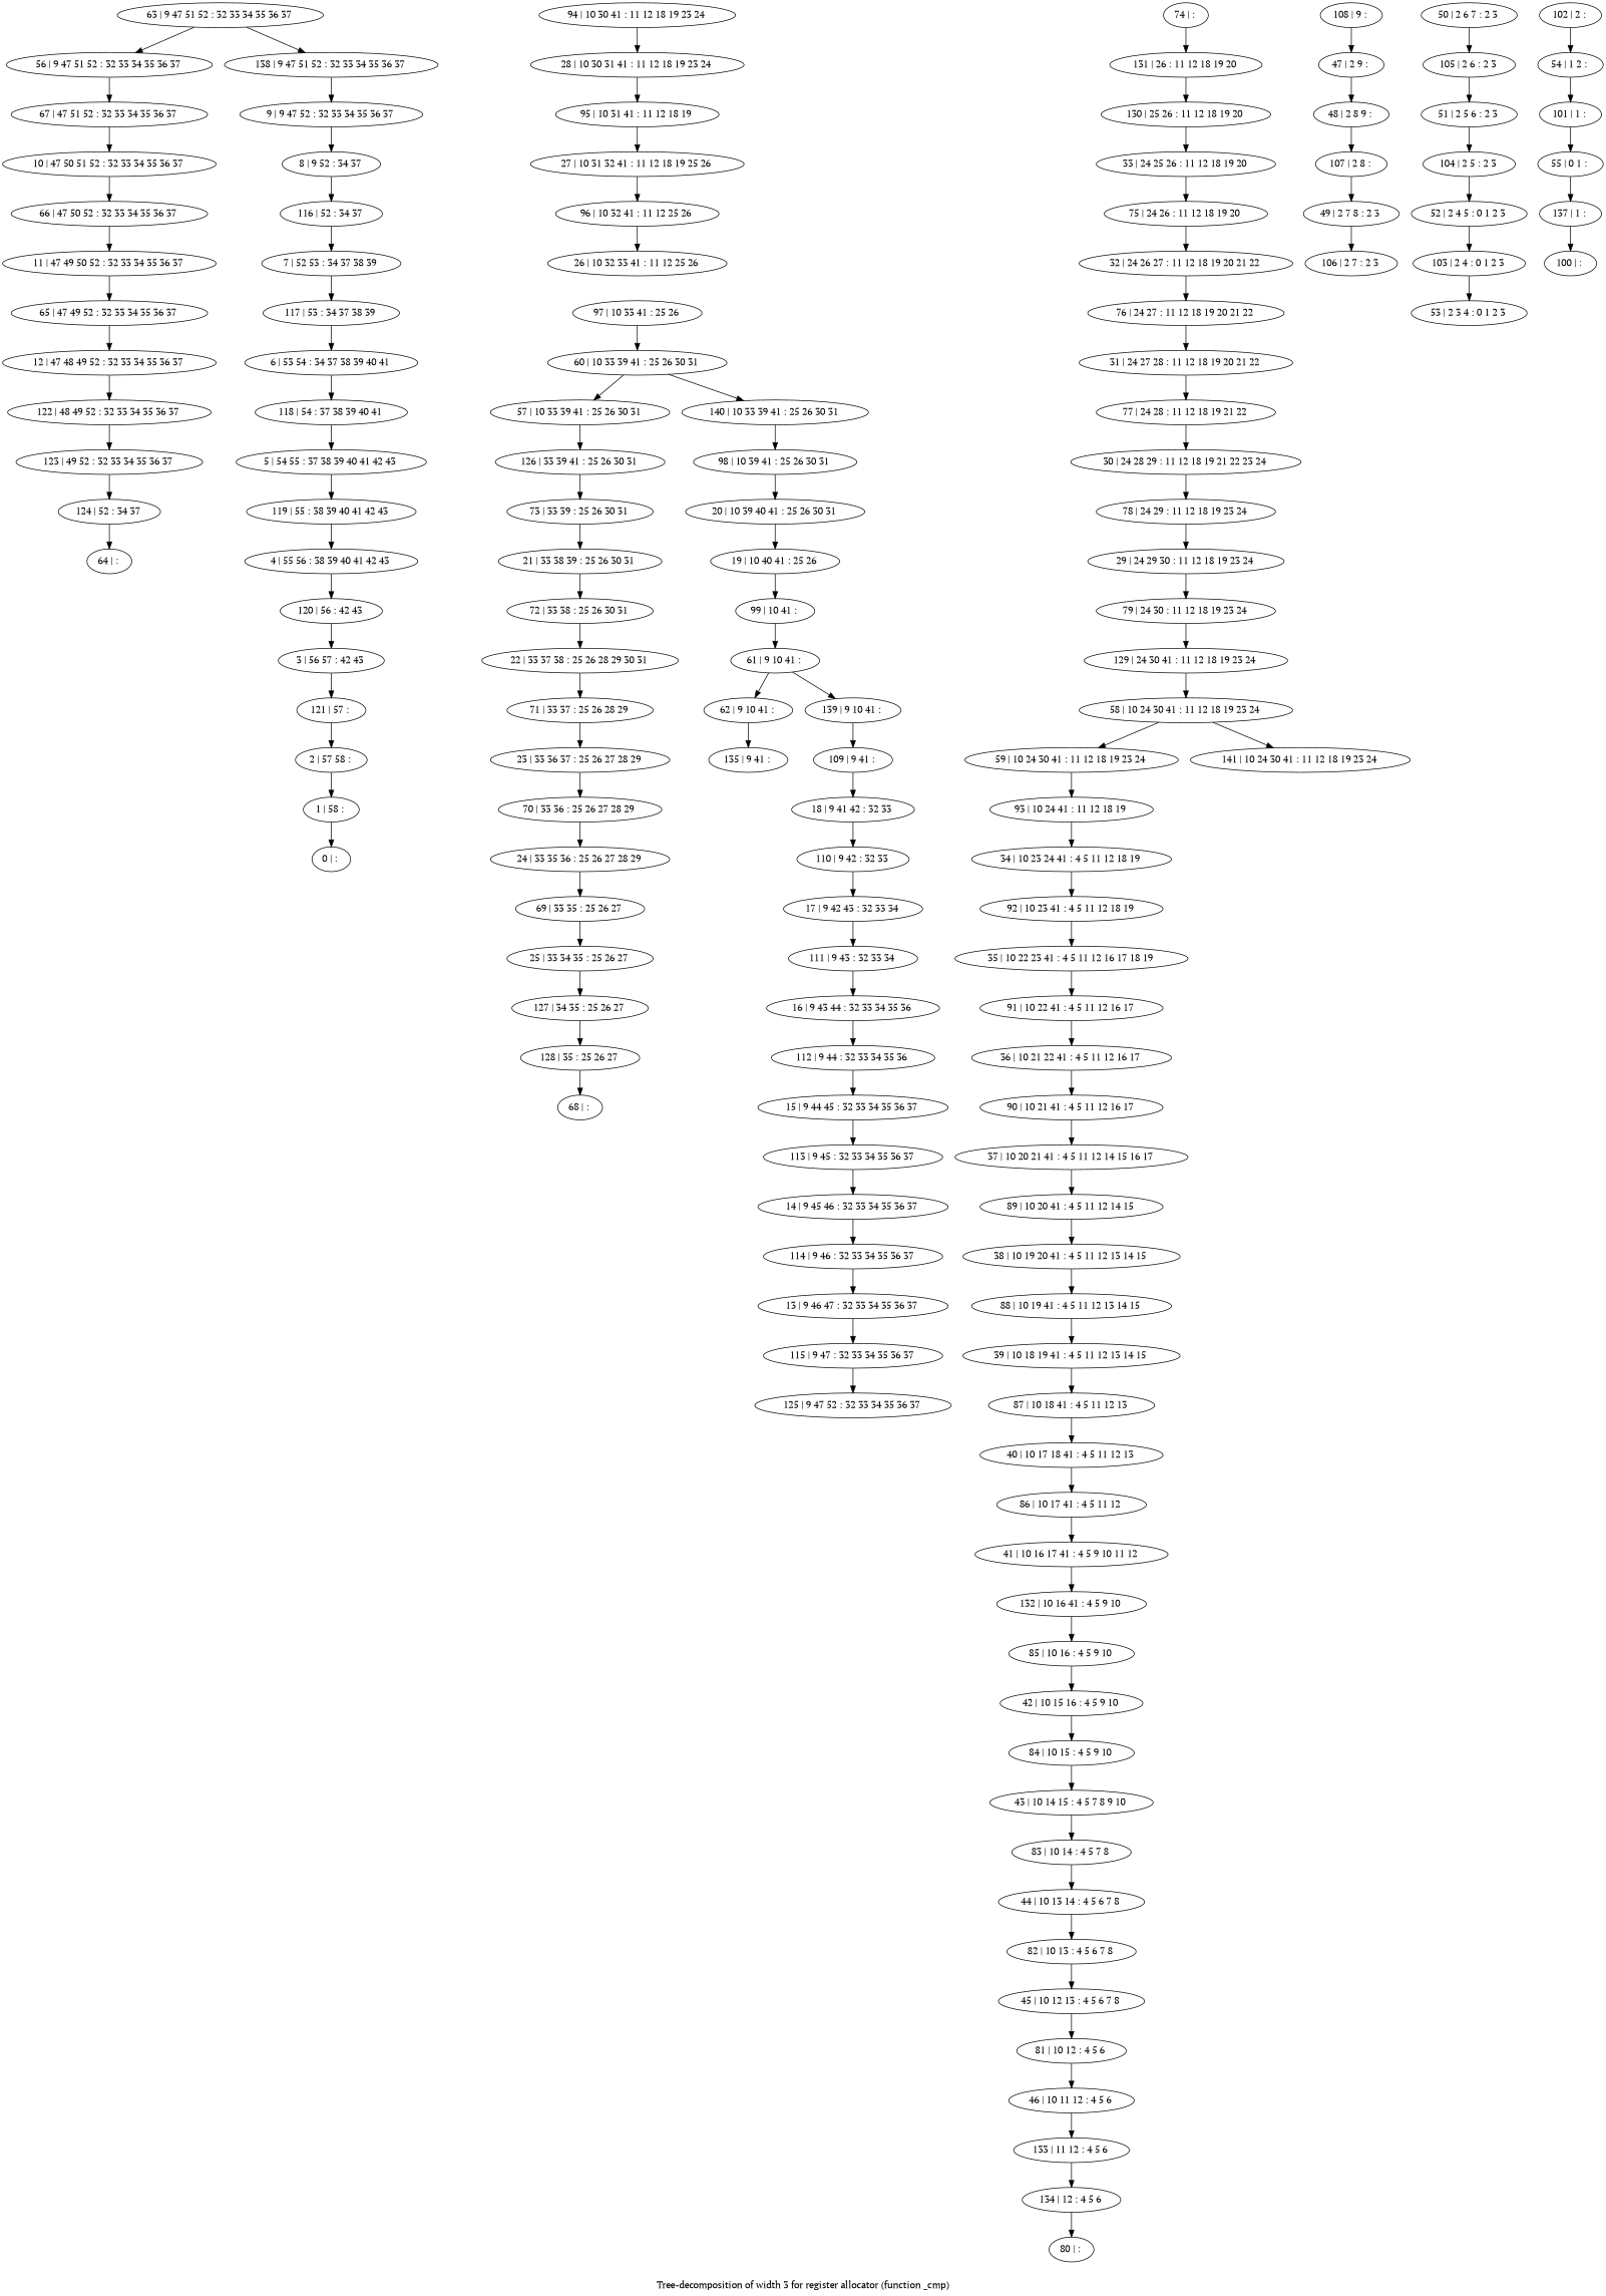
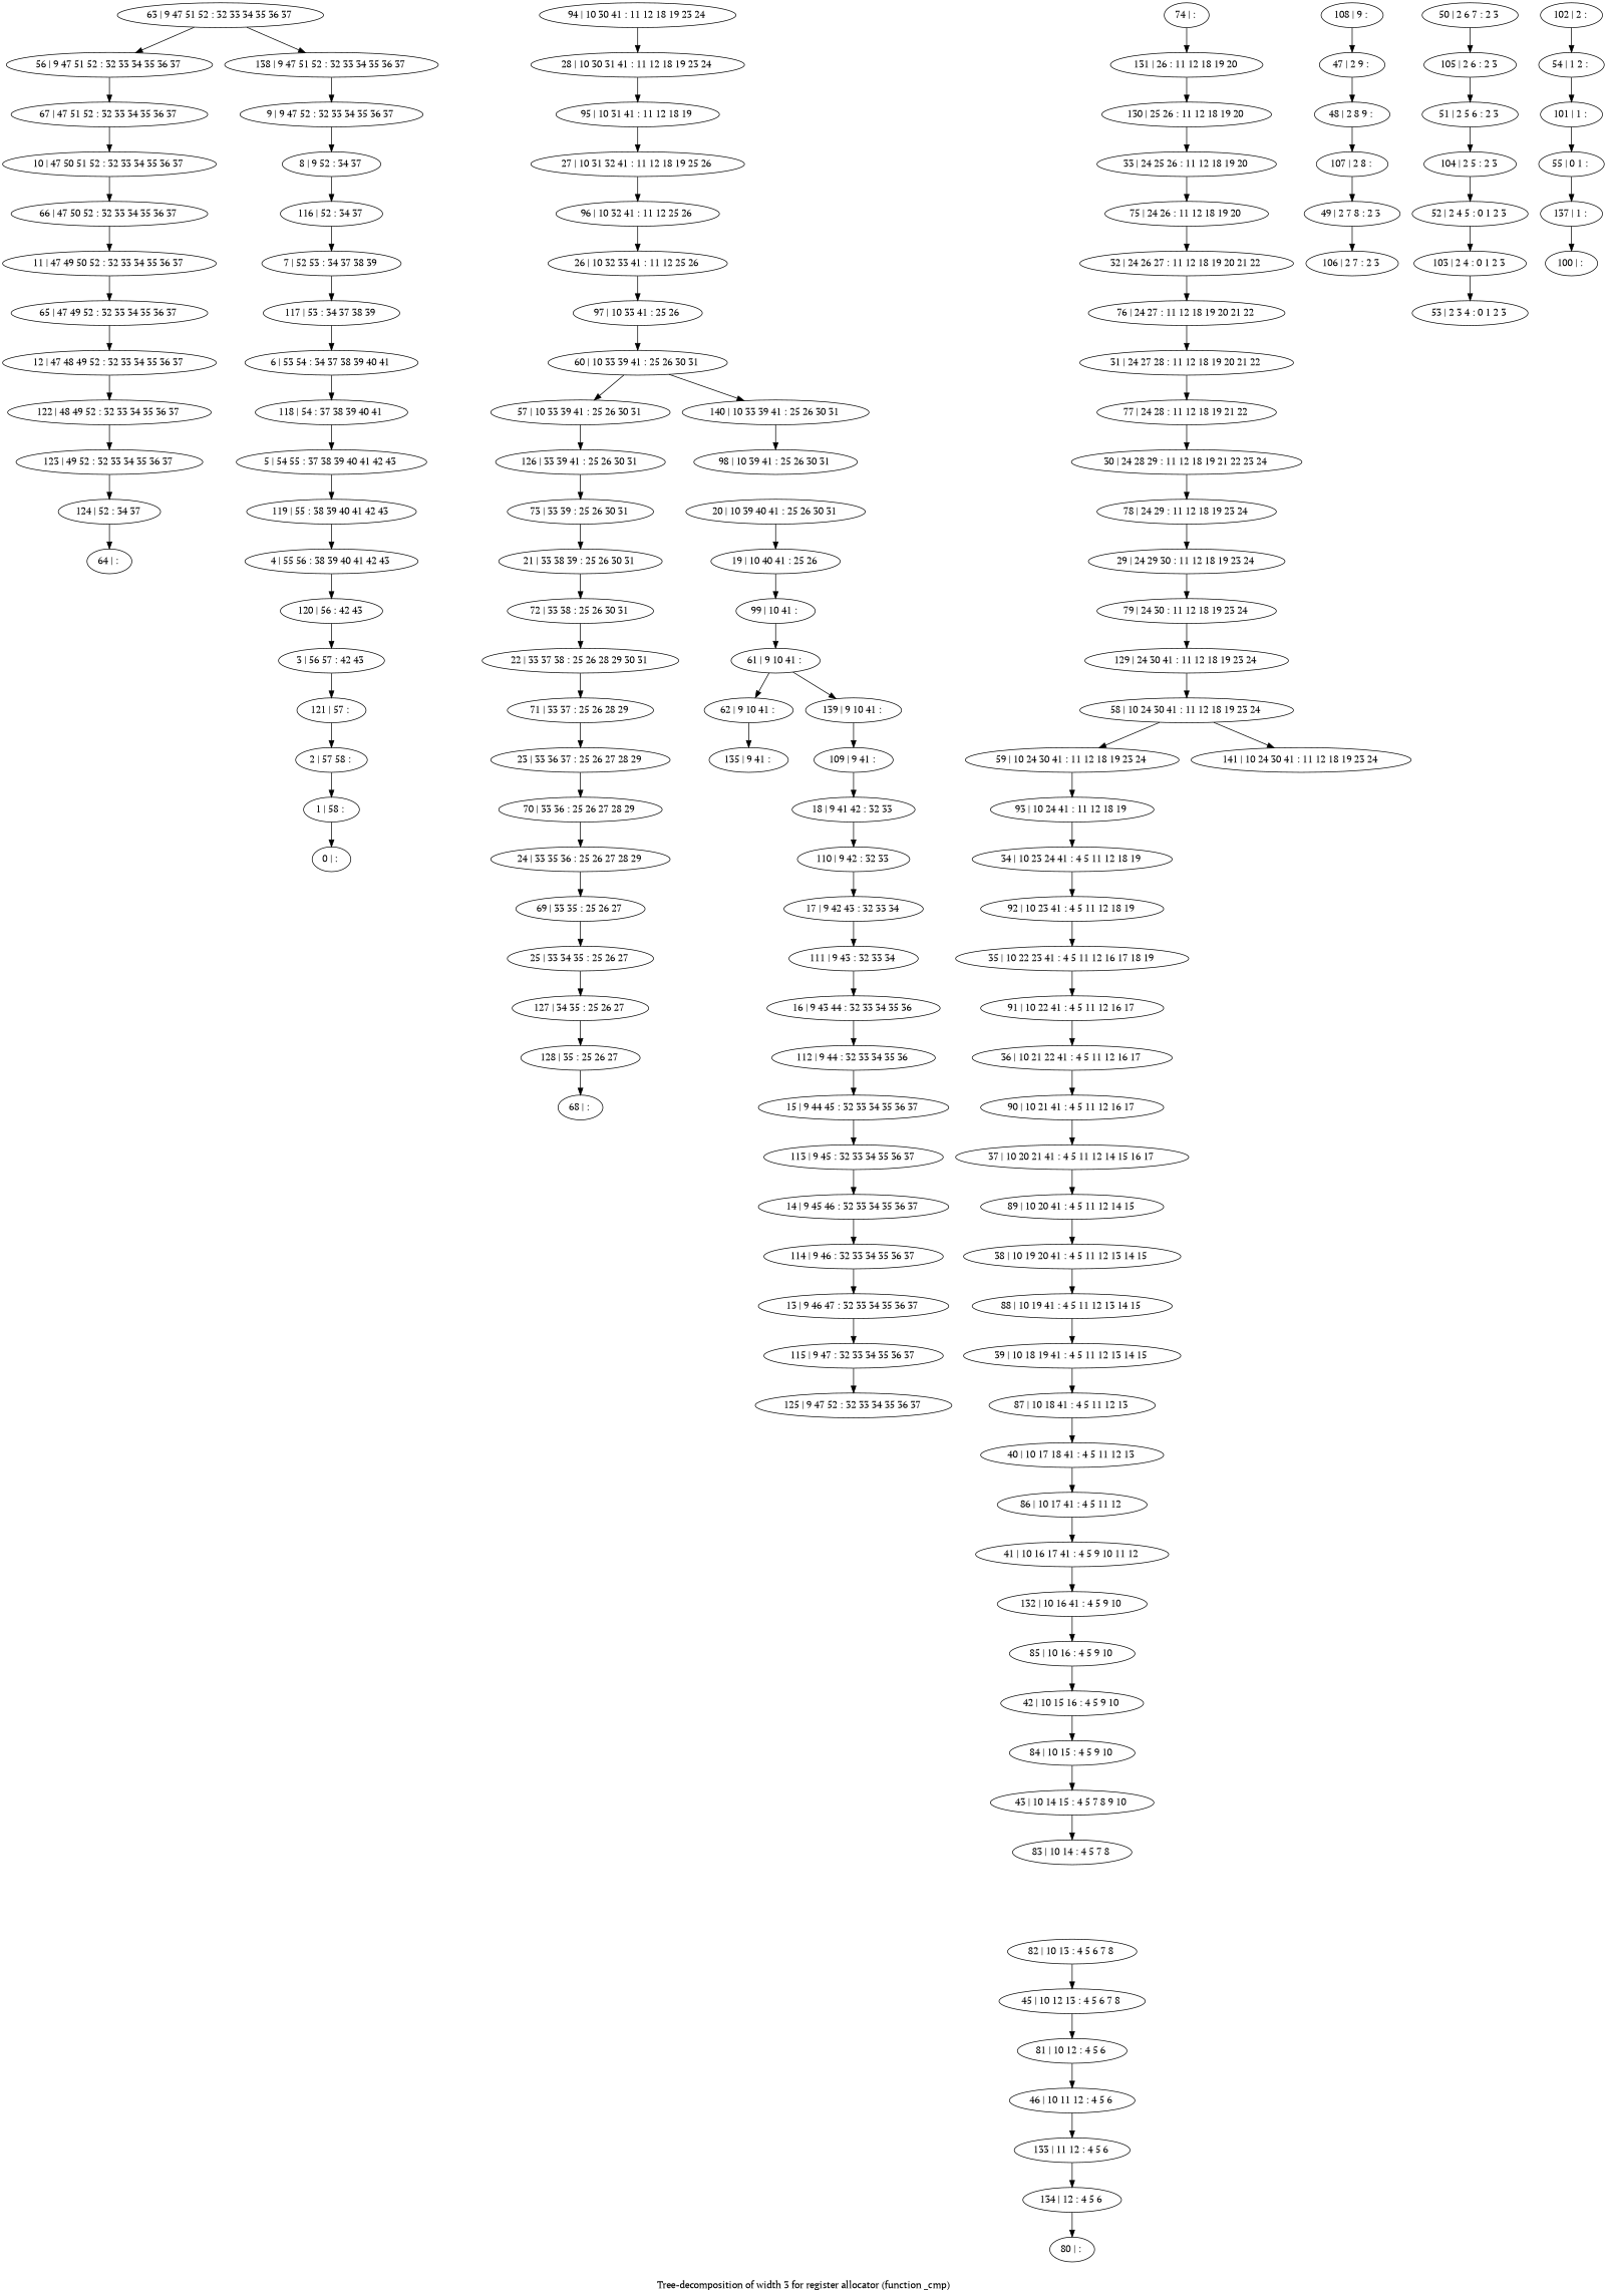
  digraph {
    fontname="PT Serif"
    label="Tree-decomposition of width 3 for register allocator (function _cmp)"
    node [fontname="PT Serif"]
    edge [fontname="PT Serif"]
    n1 [label="0 | : "]
    n2 [label="1 | 58 : "]
    n3 [label="2 | 57 58 : "]
    n4 [label="3 | 56 57 : 42 43 "]
    n5 [label="121 | 57 : "]
    n6 [label="4 | 55 56 : 38 39 40 41 42 43 "]
    n7 [label="120 | 56 : 42 43 "]
    n8 [label="5 | 54 55 : 37 38 39 40 41 42 43 "]
    n9 [label="119 | 55 : 38 39 40 41 42 43 "]
    n10 [label="6 | 53 54 : 34 37 38 39 40 41 "]
    n11 [label="118 | 54 : 37 38 39 40 41 "]
    n12 [label="7 | 52 53 : 34 37 38 39 "]
    n13 [label="117 | 53 : 34 37 38 39 "]
    n14 [label="8 | 9 52 : 34 37 "]
    n15 [label="116 | 52 : 34 37 "]
    n16 [label="9 | 9 47 52 : 32 33 34 35 36 37 "]
    n17 [label="10 | 47 50 51 52 : 32 33 34 35 36 37 "]
    n18 [label="66 | 47 50 52 : 32 33 34 35 36 37 "]
    n19 [label="11 | 47 49 50 52 : 32 33 34 35 36 37 "]
    n20 [label="65 | 47 49 52 : 32 33 34 35 36 37 "]
    n21 [label="12 | 47 48 49 52 : 32 33 34 35 36 37 "]
    n22 [label="122 | 48 49 52 : 32 33 34 35 36 37 "]
    n23 [label="123 | 49 52 : 32 33 34 35 36 37 "]
    n24 [label="13 | 9 46 47 : 32 33 34 35 36 37 "]
    n25 [label="115 | 9 47 : 32 33 34 35 36 37 "]
    n26 [label="125 | 9 47 52 : 32 33 34 35 36 37 "]
    n27 [label="14 | 9 45 46 : 32 33 34 35 36 37 "]
    n28 [label="114 | 9 46 : 32 33 34 35 36 37 "]
    n29 [label="15 | 9 44 45 : 32 33 34 35 36 37 "]
    n30 [label="113 | 9 45 : 32 33 34 35 36 37 "]
    n31 [label="16 | 9 43 44 : 32 33 34 35 36 "]
    n32 [label="112 | 9 44 : 32 33 34 35 36 "]
    n33 [label="17 | 9 42 43 : 32 33 34 "]
    n34 [label="111 | 9 43 : 32 33 34 "]
    n35 [label="18 | 9 41 42 : 32 33 "]
    n36 [label="110 | 9 42 : 32 33 "]
    n37 [label="19 | 10 40 41 : 25 26 "]
    n38 [label="99 | 10 41 : "]
    n39 [label="61 | 9 10 41 : "]
    n40 [label="20 | 10 39 40 41 : 25 26 30 31 "]
    n41 [label="21 | 33 38 39 : 25 26 30 31 "]
    n42 [label="72 | 33 38 : 25 26 30 31 "]
    n43 [label="22 | 33 37 38 : 25 26 28 29 30 31 "]
    n44 [label="71 | 33 37 : 25 26 28 29 "]
    n45 [label="23 | 33 36 37 : 25 26 27 28 29 "]
    n46 [label="70 | 33 36 : 25 26 27 28 29 "]
    n47 [label="24 | 33 35 36 : 25 26 27 28 29 "]
    n48 [label="69 | 33 35 : 25 26 27 "]
    n49 [label="25 | 33 34 35 : 25 26 27 "]
    n50 [label="127 | 34 35 : 25 26 27 "]
    n51 [label="128 | 35 : 25 26 27 "]
    n52 [label="26 | 10 32 33 41 : 11 12 25 26 "]
    n53 [label="97 | 10 33 41 : 25 26 "]
    n54 [label="60 | 10 33 39 41 : 25 26 30 31 "]
    n55 [label="27 | 10 31 32 41 : 11 12 18 19 25 26 "]
    n56 [label="96 | 10 32 41 : 11 12 25 26 "]
    n57 [label="28 | 10 30 31 41 : 11 12 18 19 23 24 "]
    n58 [label="95 | 10 31 41 : 11 12 18 19 "]
    n59 [label="29 | 24 29 30 : 11 12 18 19 23 24 "]
    n60 [label="79 | 24 30 : 11 12 18 19 23 24 "]
    n61 [label="129 | 24 30 41 : 11 12 18 19 23 24 "]
    n62 [label="30 | 24 28 29 : 11 12 18 19 21 22 23 24 "]
    n63 [label="78 | 24 29 : 11 12 18 19 23 24 "]
    n64 [label="31 | 24 27 28 : 11 12 18 19 20 21 22 "]
    n65 [label="77 | 24 28 : 11 12 18 19 21 22 "]
    n66 [label="32 | 24 26 27 : 11 12 18 19 20 21 22 "]
    n67 [label="76 | 24 27 : 11 12 18 19 20 21 22 "]
    n68 [label="33 | 24 25 26 : 11 12 18 19 20 "]
    n69 [label="75 | 24 26 : 11 12 18 19 20 "]
    n70 [label="34 | 10 23 24 41 : 4 5 11 12 18 19 "]
    n71 [label="92 | 10 23 41 : 4 5 11 12 18 19 "]
    n72 [label="35 | 10 22 23 41 : 4 5 11 12 16 17 18 19 "]
    n73 [label="91 | 10 22 41 : 4 5 11 12 16 17 "]
    n74 [label="36 | 10 21 22 41 : 4 5 11 12 16 17 "]
    n75 [label="90 | 10 21 41 : 4 5 11 12 16 17 "]
    n76 [label="37 | 10 20 21 41 : 4 5 11 12 14 15 16 17 "]
    n77 [label="89 | 10 20 41 : 4 5 11 12 14 15 "]
    n78 [label="38 | 10 19 20 41 : 4 5 11 12 13 14 15 "]
    n79 [label="88 | 10 19 41 : 4 5 11 12 13 14 15 "]
    n80 [label="39 | 10 18 19 41 : 4 5 11 12 13 14 15 "]
    n81 [label="87 | 10 18 41 : 4 5 11 12 13 "]
    n82 [label="40 | 10 17 18 41 : 4 5 11 12 13 "]
    n83 [label="86 | 10 17 41 : 4 5 11 12 "]
    n84 [label="41 | 10 16 17 41 : 4 5 9 10 11 12 "]
    n85 [label="132 | 10 16 41 : 4 5 9 10 "]
    n86 [label="85 | 10 16 : 4 5 9 10 "]
    n87 [label="42 | 10 15 16 : 4 5 9 10 "]
    n88 [label="84 | 10 15 : 4 5 9 10 "]
    n89 [label="43 | 10 14 15 : 4 5 7 8 9 10 "]
    n90 [label="83 | 10 14 : 4 5 7 8 "]
-   n91 [label="44 | 10 13 14 : 4 5 6 7 8 "]
    n92 [label="82 | 10 13 : 4 5 6 7 8 "]
    n93 [label="45 | 10 12 13 : 4 5 6 7 8 "]
    n94 [label="81 | 10 12 : 4 5 6 "]
    n95 [label="46 | 10 11 12 : 4 5 6 "]
    n96 [label="133 | 11 12 : 4 5 6 "]
    n97 [label="134 | 12 : 4 5 6 "]
    n98 [label="47 | 2 9 : "]
    n99 [label="48 | 2 8 9 : "]
    n100 [label="107 | 2 8 : "]
    n101 [label="49 | 2 7 8 : 2 3 "]
    n102 [label="106 | 2 7 : 2 3 "]
    n103 [label="50 | 2 6 7 : 2 3 "]
    n104 [label="105 | 2 6 : 2 3 "]
    n105 [label="51 | 2 5 6 : 2 3 "]
    n106 [label="104 | 2 5 : 2 3 "]
    n107 [label="52 | 2 4 5 : 0 1 2 3 "]
    n108 [label="103 | 2 4 : 0 1 2 3 "]
    n109 [label="53 | 2 3 4 : 0 1 2 3 "]
    n110 [label="54 | 1 2 : "]
    n111 [label="101 | 1 : "]
    n112 [label="55 | 0 1 : "]
    n113 [label="137 | 1 : "]
    n114 [label="100 | : "]
    n115 [label="56 | 9 47 51 52 : 32 33 34 35 36 37 "]
    n116 [label="67 | 47 51 52 : 32 33 34 35 36 37 "]
    n117 [label="57 | 10 33 39 41 : 25 26 30 31 "]
    n118 [label="126 | 33 39 41 : 25 26 30 31 "]
    n119 [label="73 | 33 39 : 25 26 30 31 "]
    n120 [label="58 | 10 24 30 41 : 11 12 18 19 23 24 "]
    n121 [label="59 | 10 24 30 41 : 11 12 18 19 23 24 "]
    n122 [label="141 | 10 24 30 41 : 11 12 18 19 23 24 "]
    n123 [label="93 | 10 24 41 : 11 12 18 19 "]
    n124 [label="140 | 10 33 39 41 : 25 26 30 31 "]
    n125 [label="98 | 10 39 41 : 25 26 30 31 "]
    n126 [label="62 | 9 10 41 : "]
    n127 [label="139 | 9 10 41 : "]
    n128 [label="135 | 9 41 : "]
    n129 [label="109 | 9 41 : "]
    n130 [label="63 | 9 47 51 52 : 32 33 34 35 36 37 "]
    n131 [label="138 | 9 47 51 52 : 32 33 34 35 36 37 "]
    n132 [label="64 | : "]
    n133 [label="68 | : "]
    n134 [label="74 | : "]
    n135 [label="131 | 26 : 11 12 18 19 20 "]
    n136 [label="130 | 25 26 : 11 12 18 19 20 "]
    n137 [label="80 | : "]
    n138 [label="94 | 10 30 41 : 11 12 18 19 23 24 "]
    n139 [label="102 | 2 : "]
    n140 [label="108 | 9 : "]
    n141 [label="124 | 52 : 34 37 "]
    n2 -> n1
    n3 -> n2
    n4 -> n5
    n5 -> n3
    n6 -> n7
    n7 -> n4
    n8 -> n9
    n9 -> n6
    n10 -> n11
    n11 -> n8
    n12 -> n13
    n13 -> n10
    n14 -> n15
    n15 -> n12
    n16 -> n14
    n17 -> n18
    n18 -> n19
    n19 -> n20
    n20 -> n21
    n21 -> n22
    n22 -> n23
    n23 -> n141
    n24 -> n25
    n25 -> n26
    n27 -> n28
    n28 -> n24
    n29 -> n30
    n30 -> n27
    n31 -> n32
    n32 -> n29
    n33 -> n34
    n34 -> n31
    n35 -> n36
    n36 -> n33
    n37 -> n38
    n38 -> n39
    n39 -> n126
    n39 -> n127
    n40 -> n37
    n41 -> n42
    n42 -> n43
    n43 -> n44
    n44 -> n45
    n45 -> n46
    n46 -> n47
    n47 -> n48
    n48 -> n49
    n49 -> n50
    n50 -> n51
    n51 -> n133
+   n52 -> n53
    n53 -> n54
    n54 -> n117
    n54 -> n124
    n55 -> n56
    n56 -> n52
    n57 -> n58
    n58 -> n55
    n59 -> n60
    n60 -> n61
    n61 -> n120
    n62 -> n63
    n63 -> n59
    n64 -> n65
    n65 -> n62
    n66 -> n67
    n67 -> n64
    n68 -> n69
    n69 -> n66
    n70 -> n71
    n71 -> n72
    n72 -> n73
    n73 -> n74
    n74 -> n75
    n75 -> n76
    n76 -> n77
    n77 -> n78
    n78 -> n79
    n79 -> n80
    n80 -> n81
    n81 -> n82
    n82 -> n83
    n83 -> n84
    n84 -> n85
    n85 -> n86
    n86 -> n87
    n87 -> n88
    n88 -> n89
    n89 -> n90
-   n90 -> n91
-   n91 -> n92
    n92 -> n93
    n93 -> n94
    n94 -> n95
    n95 -> n96
    n96 -> n97
    n97 -> n137
    n98 -> n99
    n99 -> n100
    n100 -> n101
    n101 -> n102
    n103 -> n104
    n104 -> n105
    n105 -> n106
    n106 -> n107
    n107 -> n108
    n108 -> n109
    n110 -> n111
    n111 -> n112
    n112 -> n113
    n113 -> n114
    n115 -> n116
    n116 -> n17
    n117 -> n118
    n118 -> n119
    n119 -> n41
    n120 -> n121
    n120 -> n122
    n121 -> n123
    n123 -> n70
    n124 -> n125
-   n125 -> n40
    n126 -> n128
    n127 -> n129
    n129 -> n35
    n130 -> n115
    n130 -> n131
    n131 -> n16
    n134 -> n135
    n135 -> n136
    n136 -> n68
    n138 -> n57
    n139 -> n110
    n140 -> n98
    n141 -> n132
  }
